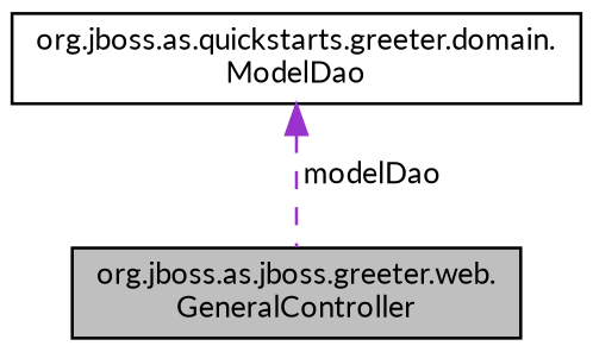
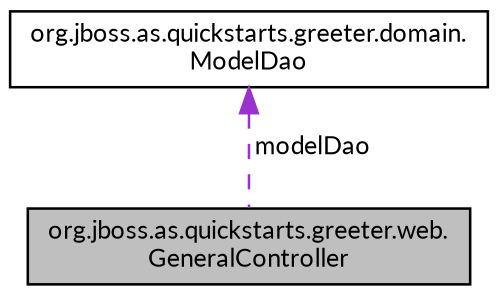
  digraph {
    fontname=Lato
    node [color=black fontname=Lato fontsize=10 shape=record style=filled]
-   n1 [fillcolor=grey75 fontcolor=black height=0.2 label="org.jboss.as.jboss.greeter.web.\lGeneralController" width=0.4]
+   n1 [fillcolor=grey75 fontcolor=black height=0.2 label="org.jboss.as.quickstarts.greeter.web.\lGeneralController" width=0.4]
    n2 [fillcolor=white height=0.2 label="org.jboss.as.quickstarts.greeter.domain.\lModelDao" width=0.4]
    n2 -> n1 [color=darkorchid3 dir=back fontname=Lato fontsize=10 label=" modelDao" labelfontname=Helvetica labelfontsize=10 style=dashed]
  }
